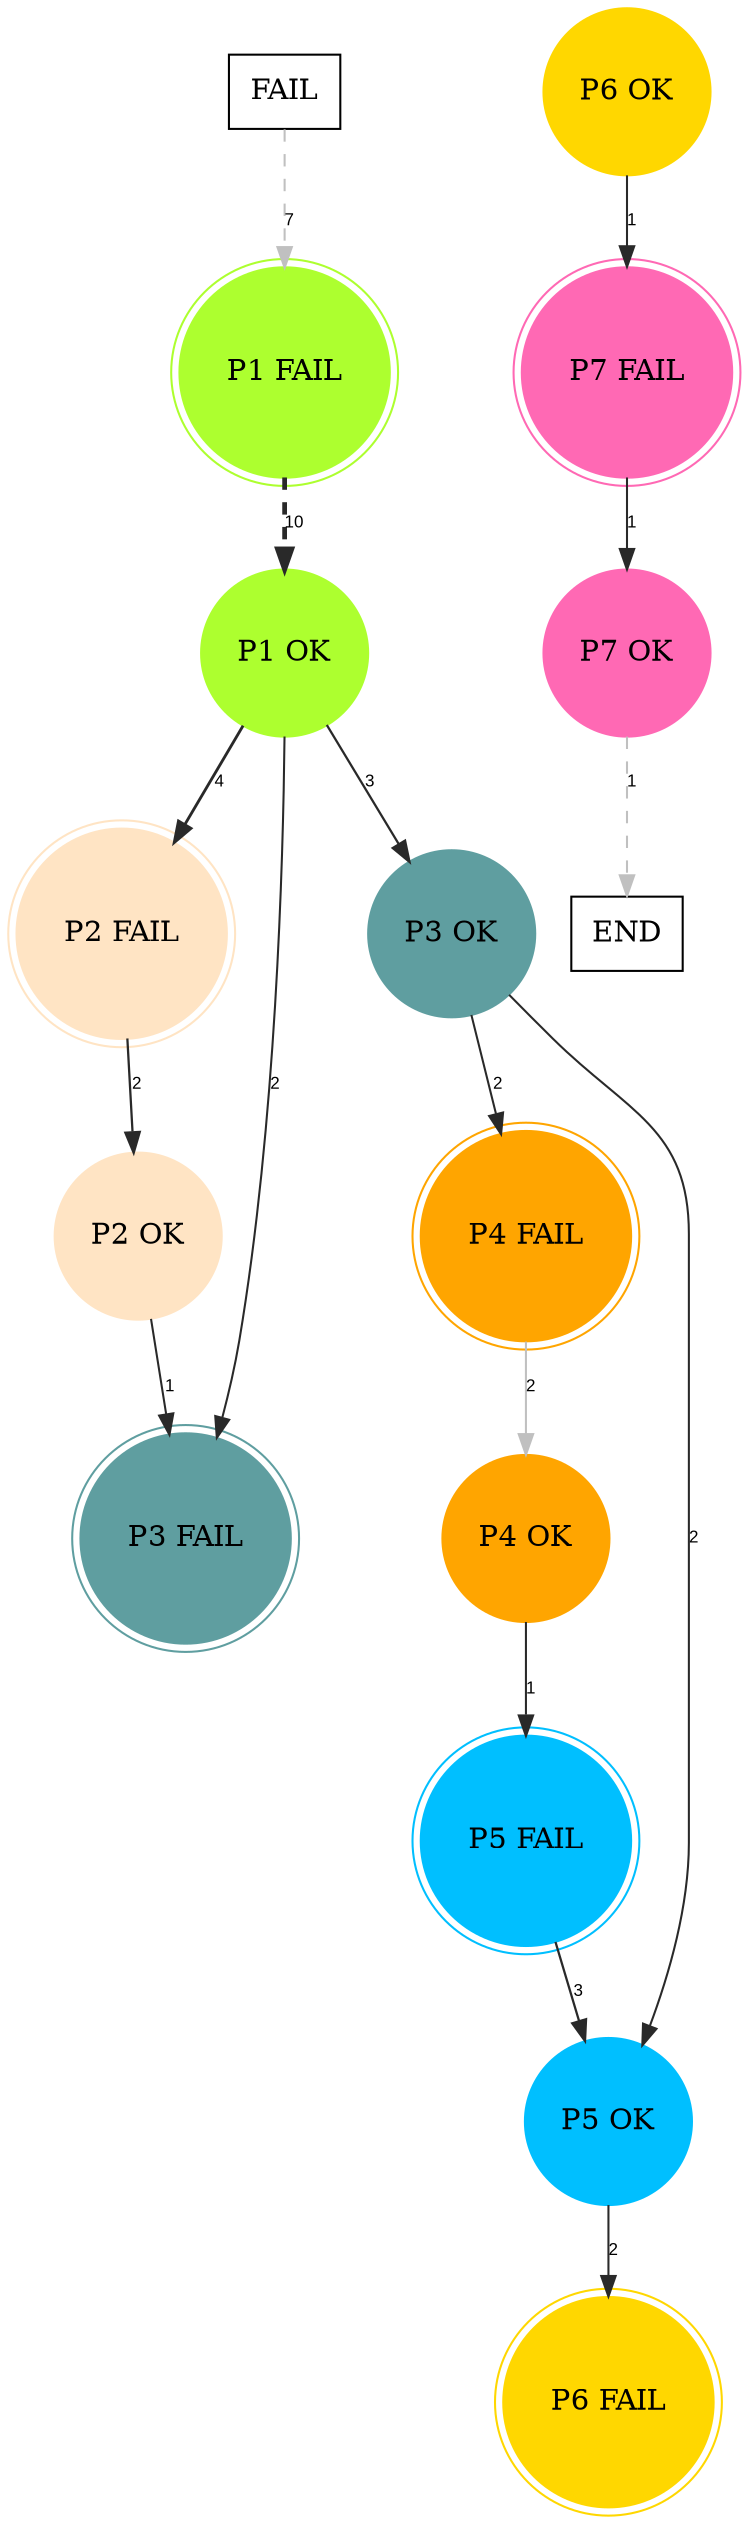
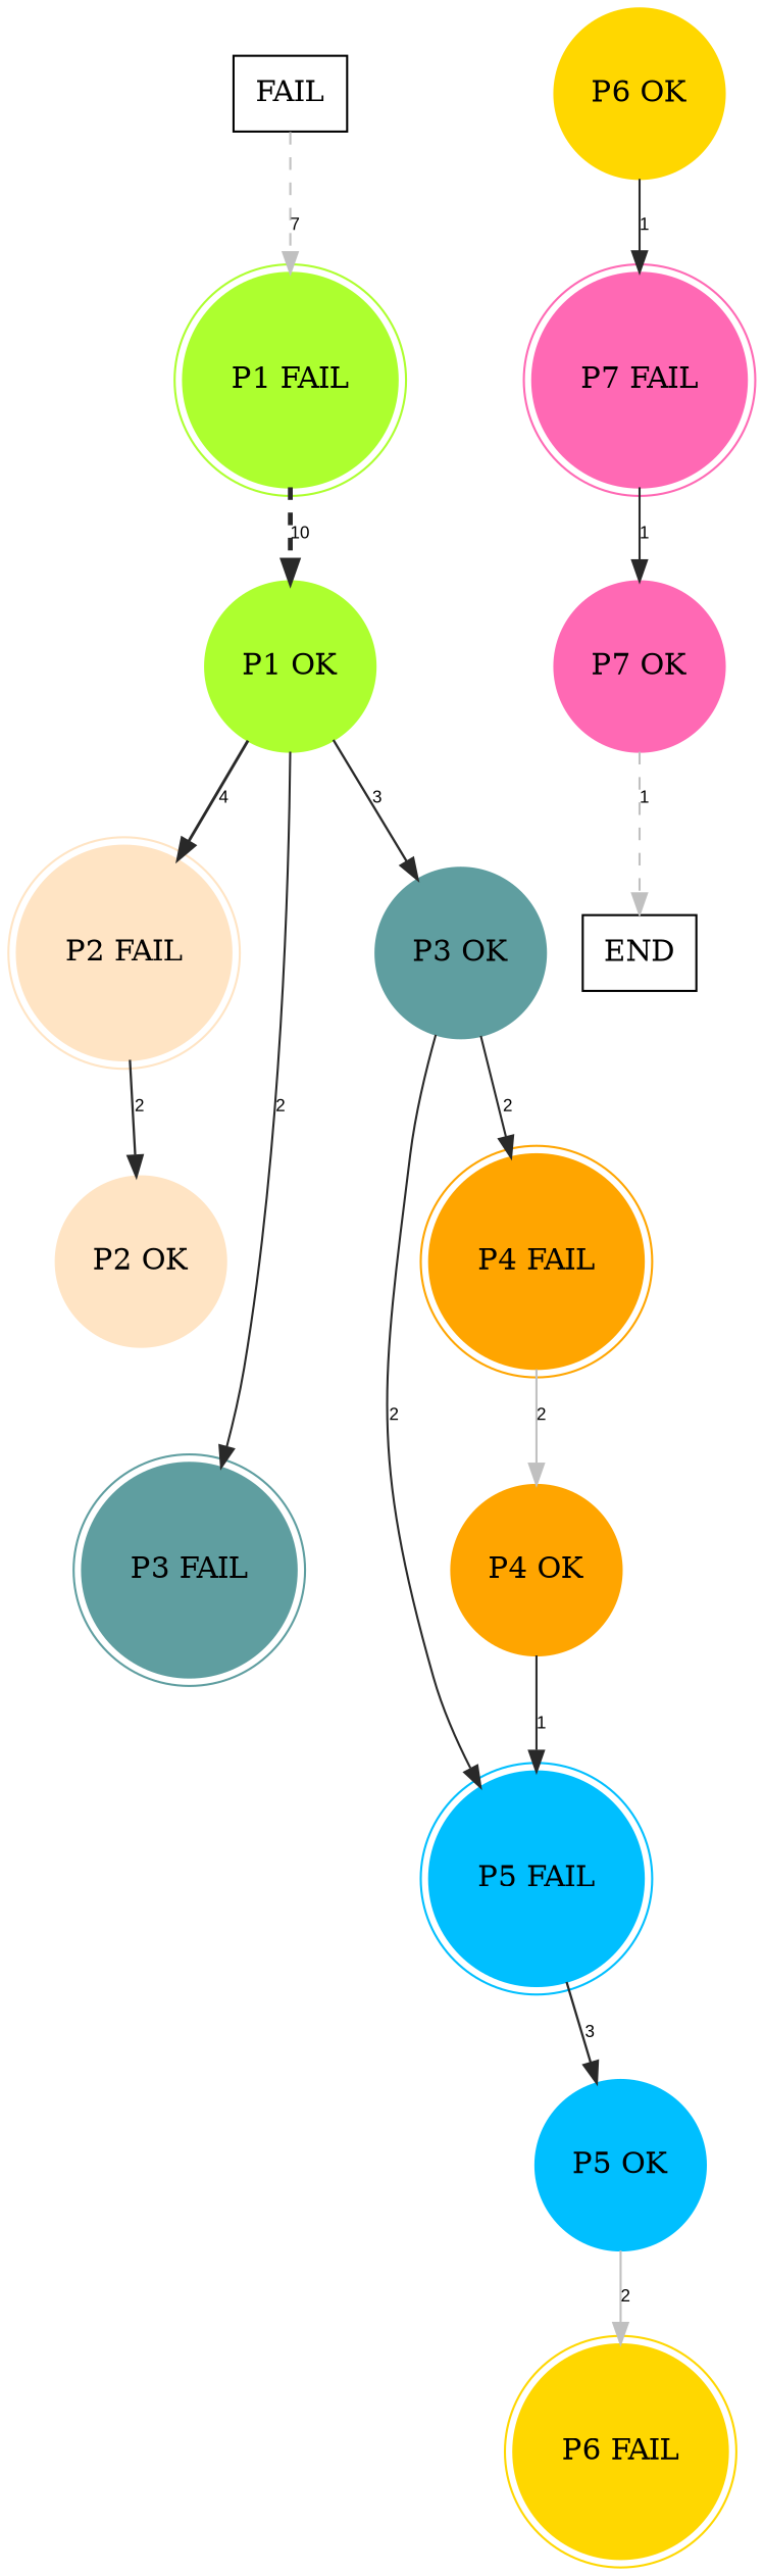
  digraph {
    node [color=greenyellow shape=circle style=filled]
    edge [color=grey16 fontname=Arial fontsize=8 labelfloat=false penwidth=1]
    "P1 FAIL" [peripheries=2]
    "P1 OK"
    "P2 FAIL" [color=bisque peripheries=2]
    "P3 FAIL" [color=cadetblue peripheries=2]
    "P3 OK" [color=cadetblue]
    "P2 OK" [color=bisque]
    "P5 FAIL" [color=deepskyblue peripheries=2]
    "P4 FAIL" [color=orange peripheries=2]
    "P5 OK" [color=deepskyblue]
    "P4 OK" [color=orange]
    "P6 FAIL" [color=gold peripheries=2]
    "P6 OK" [color=gold]
    "P7 FAIL" [color=hotpink peripheries=2]
    "P7 OK" [color=hotpink]
    END [color=black fillcolor=white shape=box]
    n16 [color=black fillcolor=white label=FAIL shape=box]
    "P1 FAIL" -> "P1 OK" [label=10 penwidth=2.302585092994046 style=dashed]
    "P1 OK" -> "P2 FAIL" [label=4 penwidth=1.3862943611198906]
    "P1 OK" -> "P3 FAIL" [label=2]
    "P1 OK" -> "P3 OK" [label=3 penwidth=1.0986122886681098]
    "P2 FAIL" -> "P2 OK" [label=2 penwidth=1.0986122886681098]
-   "P3 OK" -> "P5 OK" [label=2]
+   "P3 OK" -> "P5 FAIL" [label=2]
    "P3 OK" -> "P4 FAIL" [label=2]
-   "P2 OK" -> "P3 FAIL" [label=1]
    "P5 FAIL" -> "P5 OK" [label=3 penwidth=1.0986122886681098]
    "P4 FAIL" -> "P4 OK" [color=grey label=2]
-   "P5 OK" -> "P6 FAIL" [label=2]
+   "P5 OK" -> "P6 FAIL" [color=grey label=2]
    "P4 OK" -> "P5 FAIL" [label=1]
    "P6 OK" -> "P7 FAIL" [label=1]
    "P7 FAIL" -> "P7 OK" [label=1]
    "P7 OK" -> END [color=grey label=1 style=dashed penwidth=""]
    n16 -> "P1 FAIL" [color=grey label=7 style=dashed penwidth=""]
  }
